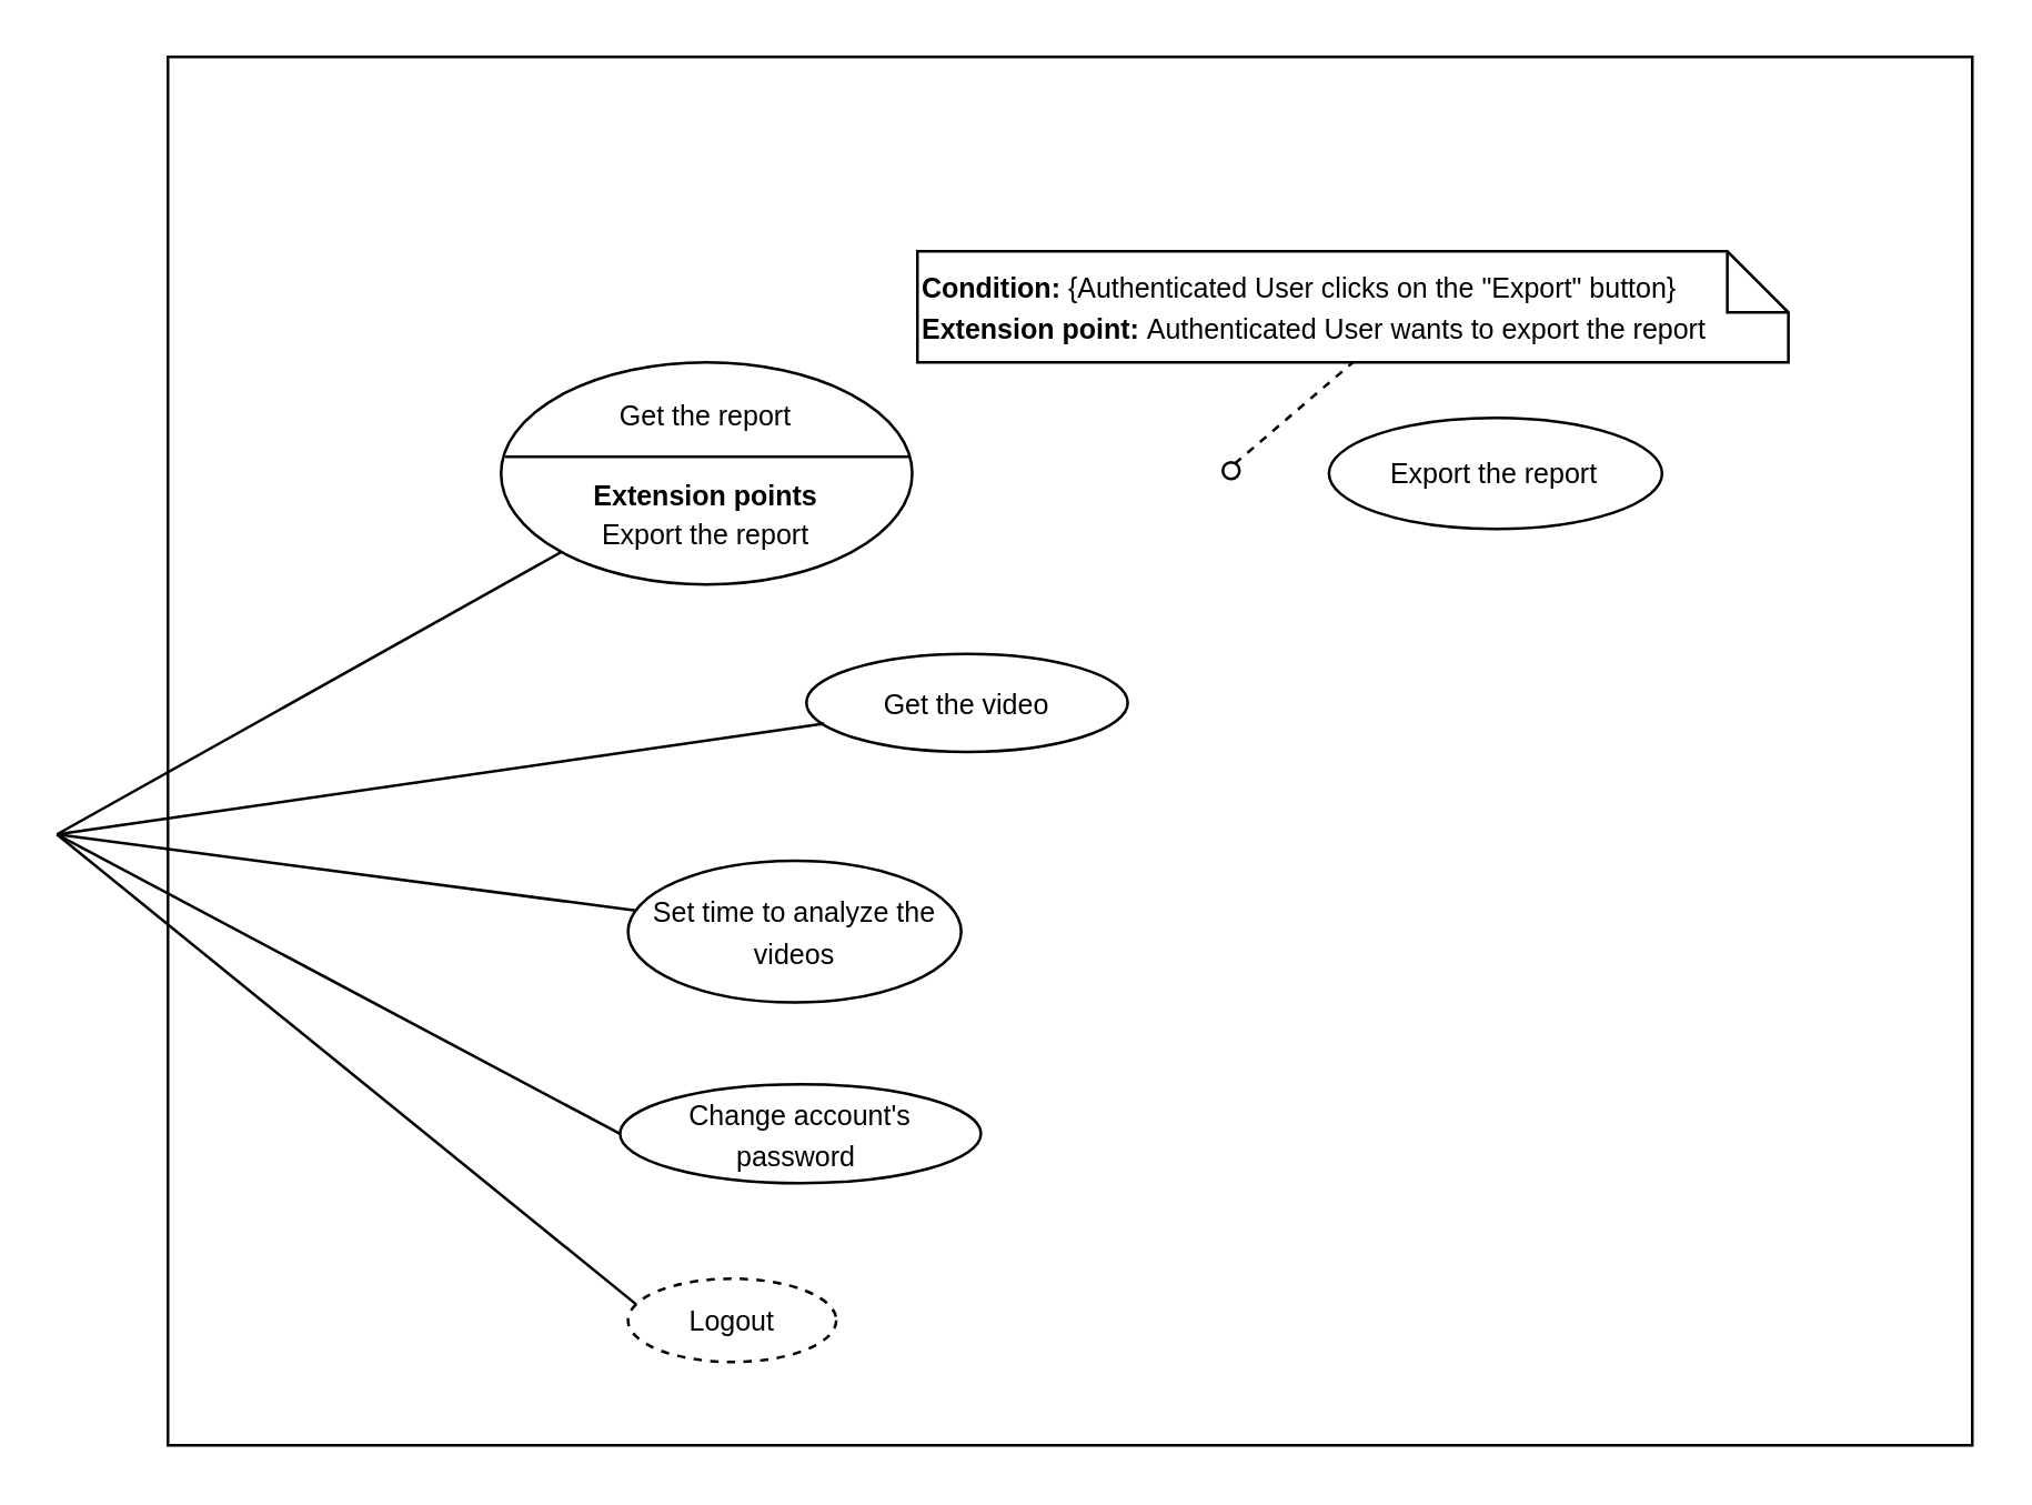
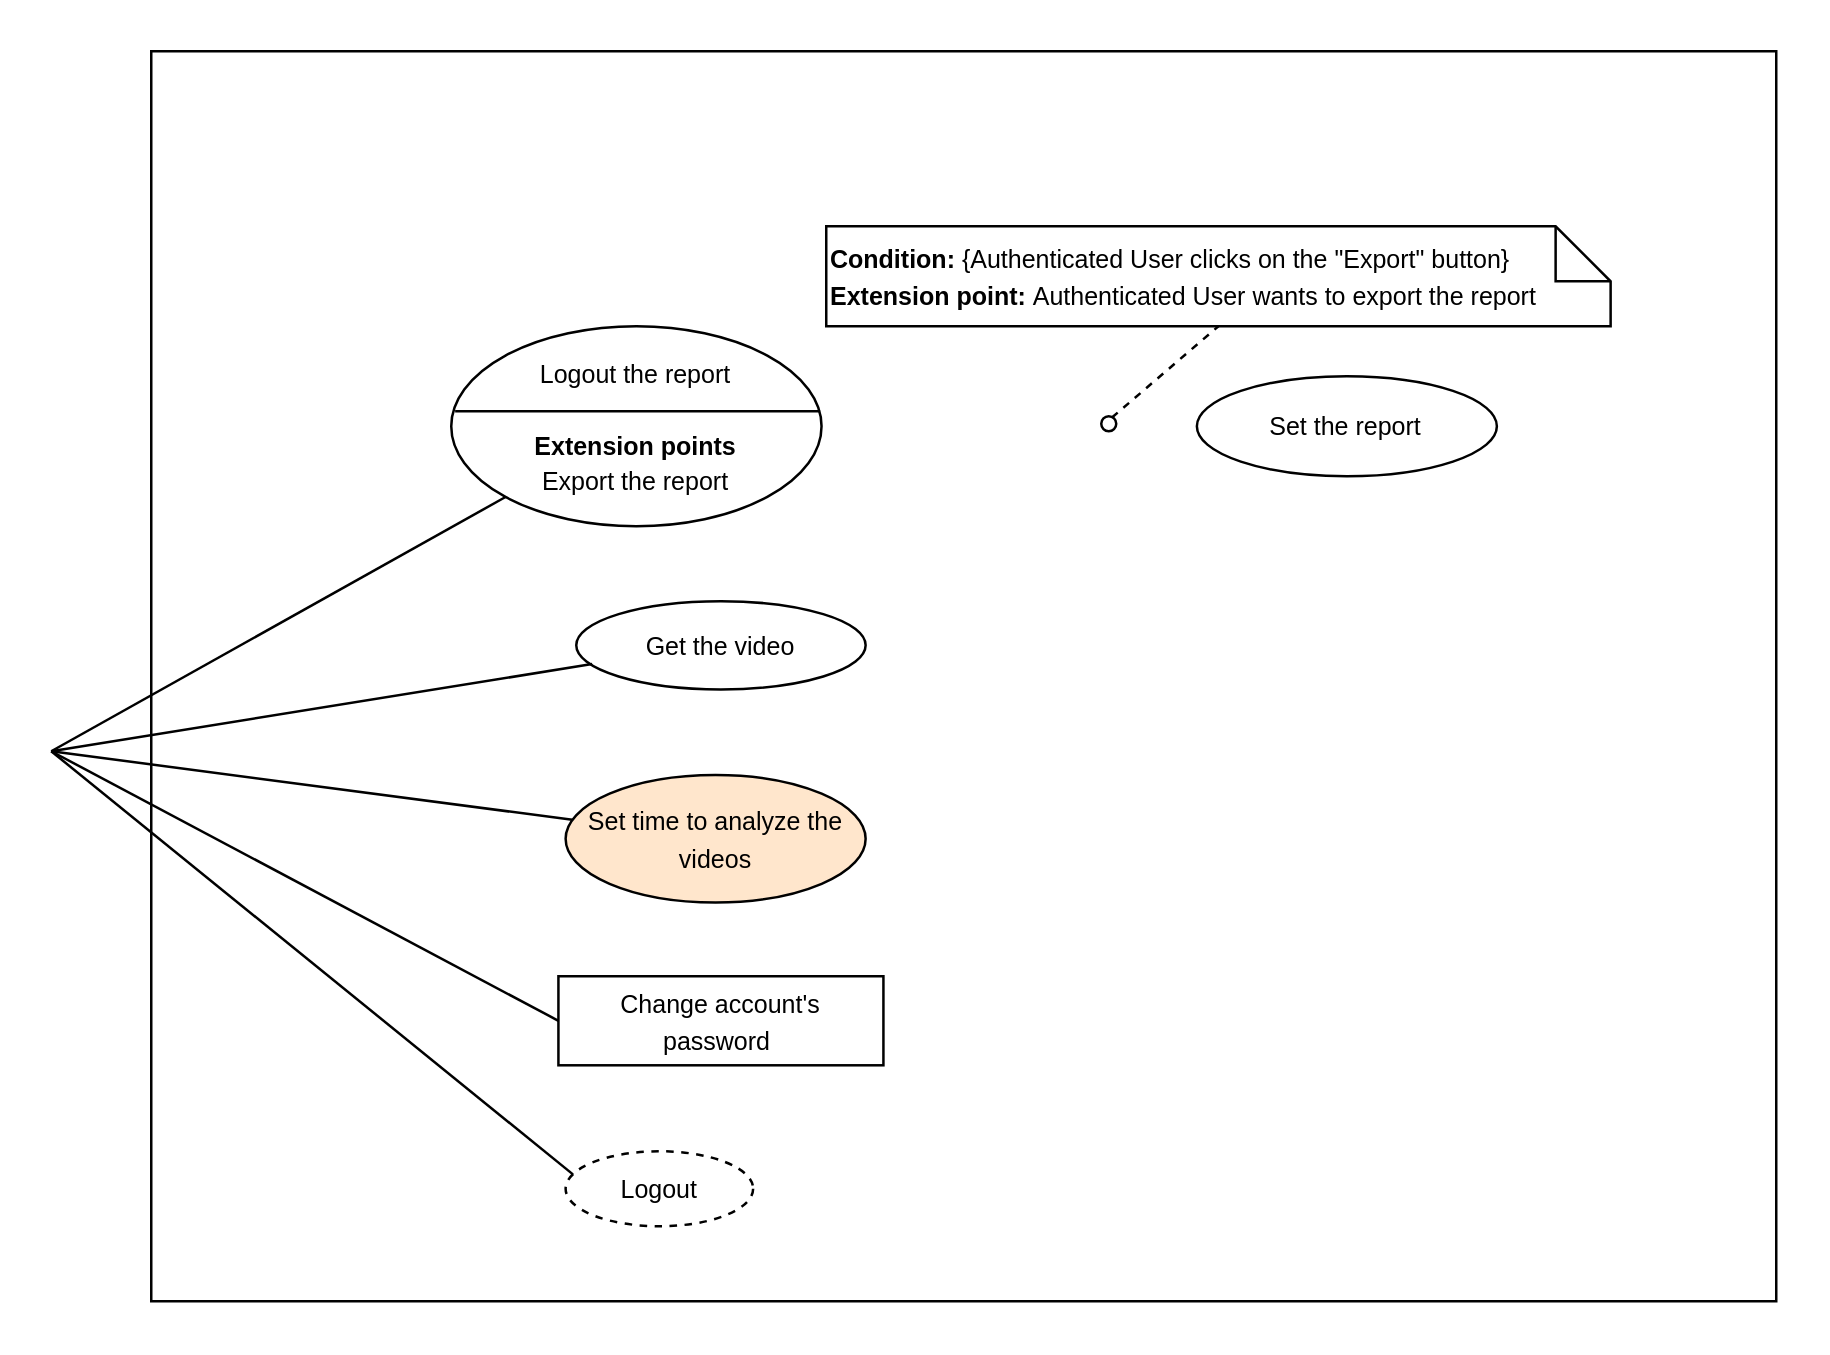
  <mxCell id="0" />
  <mxCell id="1" parent="0" />
  <mxCell id="2" value="" style="rounded=0;whiteSpace=wrap;html=1;" parent="1" vertex="1"><mxGeometry x="60" y="20" width="650" height="500" as="geometry" /></mxCell>
- <mxCell id="3" value="&lt;font style=&quot;font-size: 10px&quot;&gt;Get the report&lt;br&gt;&lt;br&gt;&lt;b&gt;Extension points&lt;br&gt;&lt;/b&gt;Export the report&lt;br&gt;&lt;/font&gt;" style="ellipse;whiteSpace=wrap;html=1;fillColor=#ffffff;gradientColor=none;" parent="1" vertex="1"><mxGeometry x="180" y="130" width="148.12" height="80" as="geometry" /></mxCell>
- <mxCell id="4" value="&lt;font style=&quot;font-size: 10px&quot;&gt;Get the video&lt;br&gt;&lt;/font&gt;" style="ellipse;whiteSpace=wrap;html=1;fillColor=#ffffff;gradientColor=none;" parent="1" vertex="1"><mxGeometry x="290" y="235" width="115.75" height="35.25" as="geometry" /></mxCell>
+ <mxCell id="3" value="&lt;font style=&quot;font-size: 10px&quot;&gt;Logout the report&lt;br&gt;&lt;br&gt;&lt;b&gt;Extension points&lt;br&gt;&lt;/b&gt;Export the report&lt;br&gt;&lt;/font&gt;" style="ellipse;whiteSpace=wrap;html=1;fillColor=#ffffff;gradientColor=none;" parent="1" vertex="1"><mxGeometry x="180" y="130" width="148.12" height="80" as="geometry" /></mxCell>
+ <mxCell id="4" value="&lt;font style=&quot;font-size: 10px&quot;&gt;Get the video&lt;br&gt;&lt;/font&gt;" style="ellipse;whiteSpace=wrap;html=1;fillColor=#ffffff;gradientColor=none;" parent="1" vertex="1"><mxGeometry x="230" y="240" width="115.75" height="35.25" as="geometry" /></mxCell>
  <mxCell id="5" value="&lt;font style=&quot;font-size: 10px&quot;&gt;Logout&lt;/font&gt;" style="ellipse;whiteSpace=wrap;html=1;fillColor=#ffffff;gradientColor=none;dashed=1;" parent="1" vertex="1"><mxGeometry x="225.75" y="460" width="75" height="30" as="geometry" /></mxCell>
  <mxCell id="6" value="" style="endArrow=none;html=1;rounded=0;exitX=0.039;exitY=0.308;exitDx=0;exitDy=0;exitPerimeter=0;" parent="1" source="5" edge="1"><mxGeometry relative="1" as="geometry"><mxPoint x="561" y="397.5" as="sourcePoint" /><mxPoint x="20" y="300" as="targetPoint" /></mxGeometry></mxCell>
- <mxCell id="7" value="&lt;span style=&quot;font-size: 10px&quot;&gt;Change account's password&amp;nbsp;&lt;/span&gt;" style="ellipse;whiteSpace=wrap;html=1;fillColor=#ffffff;gradientColor=none;" parent="1" vertex="1"><mxGeometry x="222.87" y="390" width="130" height="35.62" as="geometry" /></mxCell>
+ <mxCell id="7" value="&lt;span style=&quot;font-size: 10px&quot;&gt;Change account's password&amp;nbsp;&lt;/span&gt;" style="whiteSpace=wrap;html=1;fillColor=#ffffff;gradientColor=none;rounded=0;" parent="1" vertex="1"><mxGeometry x="222.87" y="390" width="130" height="35.62" as="geometry" /></mxCell>
  <mxCell id="8" value="" style="endArrow=none;html=1;fontSize=18;entryX=0;entryY=0.5;entryDx=0;entryDy=0;" parent="1" target="7" edge="1"><mxGeometry width="50" height="50" relative="1" as="geometry"><mxPoint x="20" y="300" as="sourcePoint" /><mxPoint x="698.5" y="273.5" as="targetPoint" /></mxGeometry></mxCell>
  <mxCell id="9" value="" style="endArrow=none;html=1;fontSize=18;entryX=0.055;entryY=0.713;entryDx=0;entryDy=0;entryPerimeter=0;" parent="1" target="4" edge="1"><mxGeometry width="50" height="50" relative="1" as="geometry"><mxPoint x="20" y="300" as="sourcePoint" /><mxPoint x="698.5" y="392" as="targetPoint" /></mxGeometry></mxCell>
  <mxCell id="10" value="" style="endArrow=none;html=1;fontSize=18;exitX=0;exitY=1;exitDx=0;exitDy=0;" parent="1" source="3" edge="1"><mxGeometry width="50" height="50" relative="1" as="geometry"><mxPoint x="603.75" y="517.25" as="sourcePoint" /><mxPoint x="20" y="300" as="targetPoint" /></mxGeometry></mxCell>
- <mxCell id="11" value="&lt;font style=&quot;font-size: 10px&quot;&gt;Export the report&lt;/font&gt;" style="ellipse;whiteSpace=wrap;html=1;" parent="1" vertex="1"><mxGeometry x="478.25" y="150" width="120" height="40" as="geometry" /></mxCell>
+ <mxCell id="11" value="&lt;font style=&quot;font-size: 10px&quot;&gt;Set the report&lt;/font&gt;" style="ellipse;whiteSpace=wrap;html=1;" parent="1" vertex="1"><mxGeometry x="478.25" y="150" width="120" height="40" as="geometry" /></mxCell>
  <mxCell id="12" value="&lt;b style=&quot;font-size: 10px&quot;&gt;Condition:&amp;nbsp;&lt;/b&gt;&lt;span style=&quot;font-size: 10px&quot;&gt;{Authenticated User&lt;/span&gt;&lt;span style=&quot;font-size: 10px&quot;&gt;&amp;nbsp;clicks on the&amp;nbsp;&lt;/span&gt;&lt;span style=&quot;font-size: 10px ; text-align: center&quot;&gt;&quot;Export&quot;&lt;/span&gt;&lt;span style=&quot;font-size: 10px&quot;&gt;&amp;nbsp;button}&lt;/span&gt;&lt;br style=&quot;font-size: 10px&quot;&gt;&lt;b style=&quot;font-size: 10px&quot;&gt;Extension point:&amp;nbsp;&lt;/b&gt;&lt;span style=&quot;font-size: 10px&quot;&gt;Authenticated User&lt;/span&gt;&lt;span style=&quot;font-size: 10px&quot;&gt;&amp;nbsp;wants to export the&amp;nbsp;&lt;/span&gt;&lt;span style=&quot;font-size: 10px ; text-align: center&quot;&gt;report&lt;/span&gt;" style="shape=note;size=22;whiteSpace=wrap;html=1;align=left;" parent="1" vertex="1"><mxGeometry x="330" y="90" width="313.75" height="40" as="geometry" /></mxCell>
  <mxCell id="13" value="" style="endArrow=none;dashed=1;html=1;entryX=0.5;entryY=1;entryDx=0;entryDy=0;entryPerimeter=0;exitX=0.081;exitY=0.285;exitDx=0;exitDy=0;exitPerimeter=0;" parent="1" source="14" target="12" edge="1"><mxGeometry width="50" height="50" relative="1" as="geometry"><mxPoint x="262.75" y="57.75" as="sourcePoint" /><mxPoint x="312.75" y="7.75" as="targetPoint" /></mxGeometry></mxCell>
  <mxCell id="14" value="" style="ellipse;whiteSpace=wrap;html=1;aspect=fixed;direction=south;" parent="1" vertex="1"><mxGeometry x="440" y="166" width="6" height="6" as="geometry" /></mxCell>
- <mxCell id="15" value="&lt;font style=&quot;font-size: 10px&quot;&gt;Set time to analyze the videos&lt;/font&gt;" style="ellipse;whiteSpace=wrap;html=1;" parent="1" vertex="1"><mxGeometry x="225.75" y="309.5" width="120" height="51" as="geometry" /></mxCell>
+ <mxCell id="15" value="&lt;font style=&quot;font-size: 10px&quot;&gt;Set time to analyze the videos&lt;/font&gt;" style="ellipse;whiteSpace=wrap;html=1;fillColor=#ffe6cc;" parent="1" vertex="1"><mxGeometry x="225.75" y="309.5" width="120" height="51" as="geometry" /></mxCell>
  <mxCell id="16" value="" style="line;strokeWidth=1;fillColor=none;align=left;verticalAlign=middle;spacingTop=-1;spacingLeft=3;spacingRight=3;rotatable=0;labelPosition=right;points=[];portConstraint=eastwest;" parent="1" vertex="1"><mxGeometry x="181.56" y="160" width="146" height="8" as="geometry" /></mxCell>
  <mxCell id="17" value="" style="endArrow=none;html=1;fontSize=18;" parent="1" target="15" edge="1"><mxGeometry width="50" height="50" relative="1" as="geometry"><mxPoint x="20" y="300" as="sourcePoint" /><mxPoint x="641.625" y="373" as="targetPoint" /></mxGeometry></mxCell>
